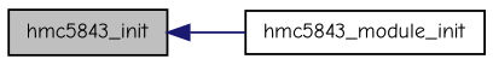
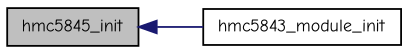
  digraph {
    rankdir=LR
    fontname="Comic Neue"
    node [color=black fontname="Comic Neue" fontsize=10 shape=record style=filled]
-   n1 [fillcolor=grey75 fontcolor=black height=0.2 label=hmc5843_init width=0.4]
+   n1 [fillcolor=grey75 fontcolor=black height=0.2 label=hmc5845_init width=0.4]
    n2 [fillcolor=white height=0.2 label=hmc5843_module_init width=0.4]
    n1 -> n2 [color=midnightblue dir=back fontname="Comic Neue" fontsize=10 labelfontname=FreeSans labelfontsize=10 style=solid]
  }
